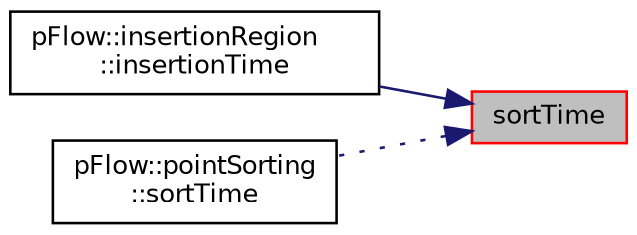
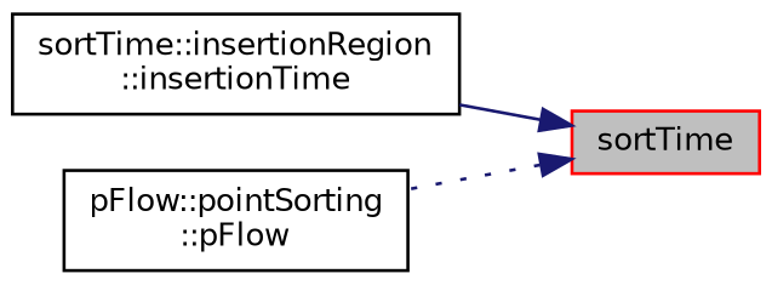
  digraph {
    rankdir=RL
    node [color=black fillcolor=white fontname=Helvetica fontsize=10 shape=record style=filled]
    edge [color=midnightblue dir=back fontname=Helvetica fontsize=10 labelfontname=Helvetica labelfontsize=10]
    n1 [color=red fillcolor=grey75 fontcolor=black height=0.2 label=sortTime width=0.4]
-   n2 [height=0.2 label="pFlow::insertionRegion\l::insertionTime" width=0.4]
-   n3 [height=0.2 label="pFlow::pointSorting\l::sortTime" width=0.4]
+   n2 [height=0.2 label="sortTime::insertionRegion\l::insertionTime" width=0.4]
+   n3 [height=0.2 label="pFlow::pointSorting\l::pFlow" width=0.4]
    n1 -> n2 [style=solid]
    n1 -> n3 [style=dotted]
  }
